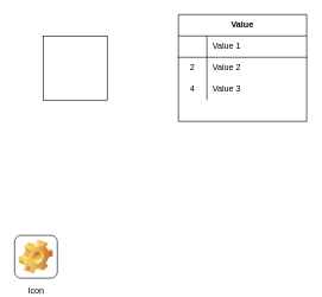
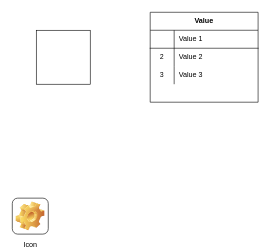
  <mxCell id="0" />
  <mxCell id="1" parent="0" />
  <mxCell id="2" value="" style="whiteSpace=wrap;html=1;aspect=fixed;" parent="1" vertex="1"><mxGeometry x="60" y="50" width="90" height="90" as="geometry" /></mxCell>
  <mxCell id="3" value="Icon" style="icon;html=1;image=img/clipart/Gear_128x128.png" parent="1" vertex="1"><mxGeometry x="20" y="330" width="60" height="60" as="geometry" /></mxCell>
  <mxCell id="4" value="Value" style="shape=table;html=1;whiteSpace=wrap;startSize=30;container=1;collapsible=0;childLayout=tableLayout;fixedRows=1;rowLines=0;fontStyle=1;align=center;" parent="1" vertex="1"><mxGeometry x="250" y="20" width="180" height="150" as="geometry" /></mxCell>
  <mxCell id="5" value="" style="shape=partialRectangle;html=1;whiteSpace=wrap;collapsible=0;dropTarget=0;pointerEvents=0;fillColor=none;top=0;left=0;bottom=1;right=0;points=[[0,0.5],[1,0.5]];portConstraint=eastwest;" parent="4" vertex="1"><mxGeometry y="30" width="180" height="30" as="geometry" /></mxCell>
  <mxCell id="6" value="Value 1" style="shape=partialRectangle;html=1;whiteSpace=wrap;connectable=0;fillColor=none;top=0;left=0;bottom=0;right=0;align=left;spacingLeft=6;overflow=hidden;" parent="5" vertex="1"><mxGeometry x="40" width="140" height="30" as="geometry" /></mxCell>
  <mxCell id="7" value="" style="shape=partialRectangle;html=1;whiteSpace=wrap;collapsible=0;dropTarget=0;pointerEvents=0;fillColor=none;top=0;left=0;bottom=0;right=0;points=[[0,0.5],[1,0.5]];portConstraint=eastwest;" parent="4" vertex="1"><mxGeometry y="60" width="180" height="30" as="geometry" /></mxCell>
  <mxCell id="8" value="2" style="shape=partialRectangle;html=1;whiteSpace=wrap;connectable=0;fillColor=none;top=0;left=0;bottom=0;right=0;overflow=hidden;" parent="7" vertex="1"><mxGeometry width="40" height="30" as="geometry" /></mxCell>
  <mxCell id="9" value="Value 2" style="shape=partialRectangle;html=1;whiteSpace=wrap;connectable=0;fillColor=none;top=0;left=0;bottom=0;right=0;align=left;spacingLeft=6;overflow=hidden;" parent="7" vertex="1"><mxGeometry x="40" width="140" height="30" as="geometry" /></mxCell>
  <mxCell id="10" value="" style="shape=partialRectangle;html=1;whiteSpace=wrap;collapsible=0;dropTarget=0;pointerEvents=0;fillColor=none;top=0;left=0;bottom=0;right=0;points=[[0,0.5],[1,0.5]];portConstraint=eastwest;" parent="4" vertex="1"><mxGeometry y="90" width="180" height="30" as="geometry" /></mxCell>
- <mxCell id="11" value="4" style="shape=partialRectangle;html=1;whiteSpace=wrap;connectable=0;fillColor=none;top=0;left=0;bottom=0;right=0;overflow=hidden;" parent="10" vertex="1"><mxGeometry width="40" height="30" as="geometry" /></mxCell>
+ <mxCell id="11" value="3" style="shape=partialRectangle;html=1;whiteSpace=wrap;connectable=0;fillColor=none;top=0;left=0;bottom=0;right=0;overflow=hidden;" parent="10" vertex="1"><mxGeometry width="40" height="30" as="geometry" /></mxCell>
  <mxCell id="12" value="Value 3" style="shape=partialRectangle;html=1;whiteSpace=wrap;connectable=0;fillColor=none;top=0;left=0;bottom=0;right=0;align=left;spacingLeft=6;overflow=hidden;" parent="10" vertex="1"><mxGeometry x="40" width="140" height="30" as="geometry" /></mxCell>
